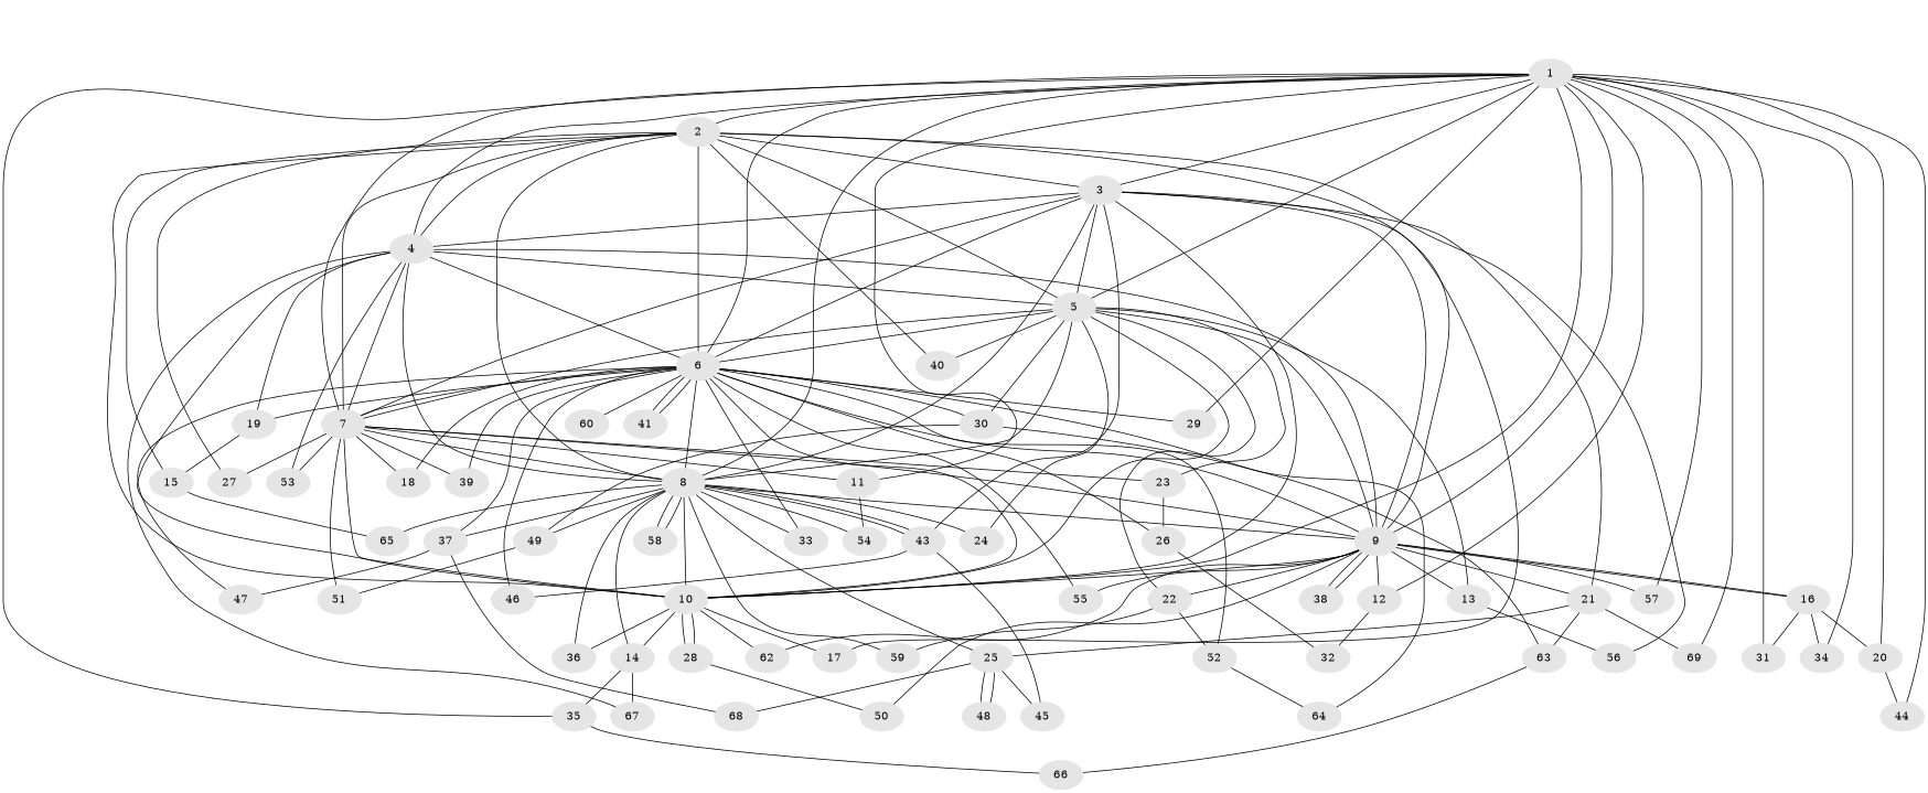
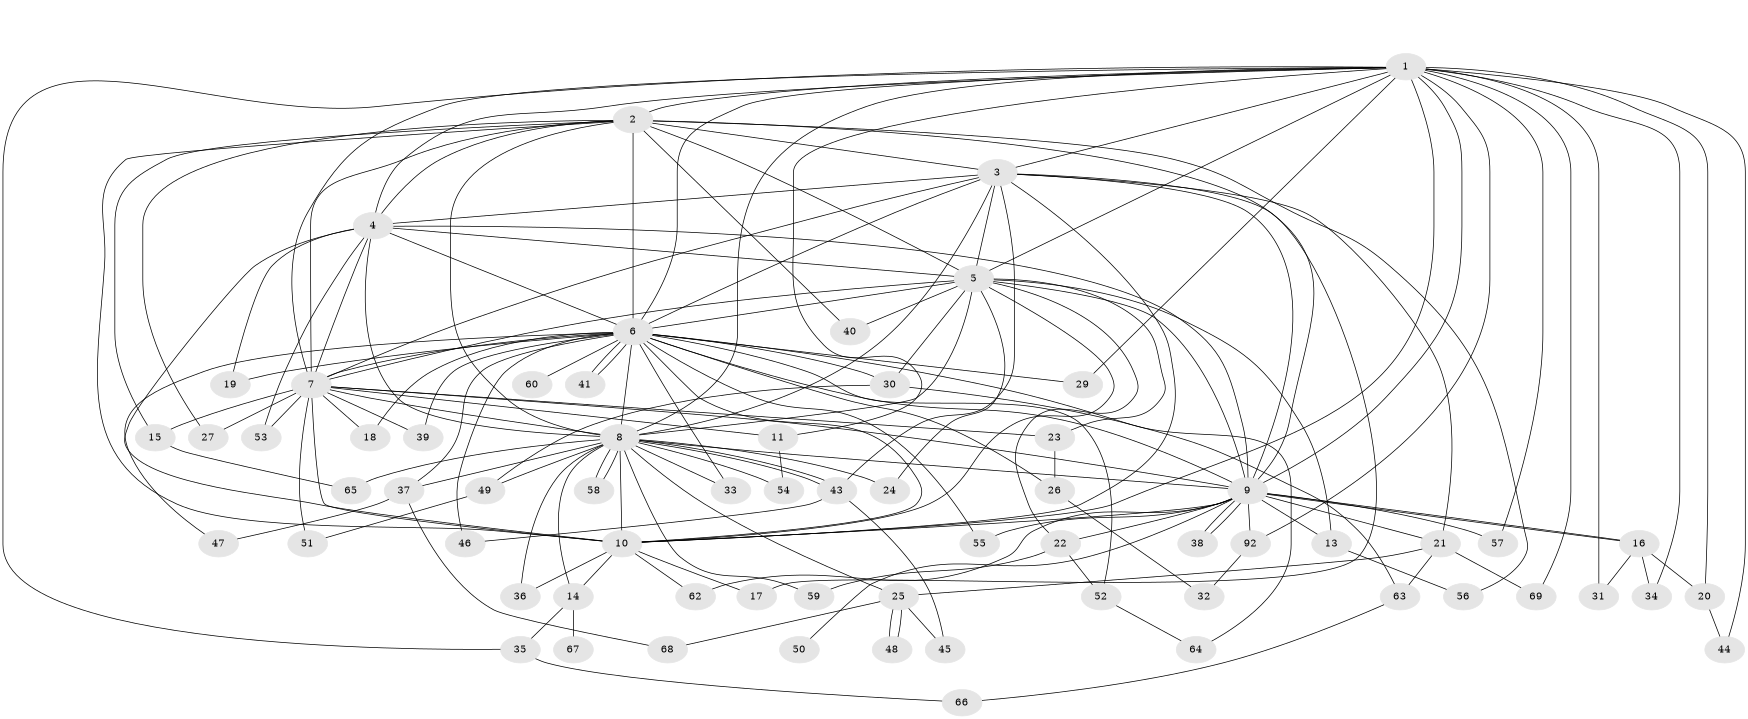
  graph {
    node [color=gray90 style=filled]
    1
    2
    3
    4
    5
    6
    7
    8
    9
    10
    11
-   12
+   12 [label=92]
    20
    29
    31
    34
    35
    44
    57
    n20 [label=69]
    15
    27
    40
    56
    17
    21
    43
    19
    53
    67
    13
    22
    23
    24
    30
    60
    18
    26
    33
    37
    39
    41
    46
    47
    52
    55
    64
    51
    14
    25
    36
    49
    54
    58
    59
    65
    16
    38
    50
    62
-   28
    32
    66
    63
    68
    45
    48
    1 -- 2
    1 -- 3
    1 -- 4
    1 -- 5
    1 -- 6
    1 -- 7
    1 -- 8
    1 -- 9
    1 -- 10
    1 -- 11
    1 -- 12
    1 -- 20
    1 -- 29
    1 -- 31
    1 -- 34
    1 -- 35
    1 -- 44
    1 -- 57
    1 -- n20
    2 -- 3
    2 -- 4
    2 -- 5
    2 -- 6
    2 -- 7
    2 -- 8
    2 -- 9
    2 -- 10
    2 -- 15
    2 -- 27
    2 -- 40
    2 -- 56
    3 -- 4
    3 -- 5
    3 -- 6
    3 -- 7
    3 -- 8
    3 -- 9
    3 -- 10
    3 -- 17
    3 -- 21
    3 -- 43
    4 -- 5
    4 -- 6
    4 -- 7
    4 -- 8
    4 -- 9
    4 -- 10
    4 -- 19
    4 -- 53
-   4 -- 67
    5 -- 6
    5 -- 7
    5 -- 8
    5 -- 9
    5 -- 10
    5 -- 40
    5 -- 13
    5 -- 22
    5 -- 23
    5 -- 24
    5 -- 30
    6 -- 7
    6 -- 8
    6 -- 9
    6 -- 10
    6 -- 29
    6 -- 19
    6 -- 30
    6 -- 60
    6 -- 18
    6 -- 26
    6 -- 33
    6 -- 37
    6 -- 39
    6 -- 41
    6 -- 41
    6 -- 46
    6 -- 47
    6 -- 52
    6 -- 55
    6 -- 64
    7 -- 8
    7 -- 9
    7 -- 10
    7 -- 11
-   19 -- 15
+   7 -- 15
    7 -- 27
    7 -- 53
    7 -- 23
    7 -- 18
    7 -- 39
    7 -- 51
    8 -- 9
    8 -- 10
    8 -- 43
    8 -- 43
    8 -- 24
    8 -- 33
    8 -- 37
    8 -- 14
    8 -- 25
    8 -- 36
    8 -- 49
    8 -- 54
    8 -- 58
    8 -- 58
    8 -- 59
    8 -- 65
    9 -- 10
    9 -- 12
    9 -- 57
    9 -- 21
    9 -- 13
    9 -- 22
    9 -- 55
    9 -- 16
    9 -- 16
    9 -- 38
    9 -- 38
    9 -- 50
    9 -- 62
    10 -- 17
    10 -- 14
    10 -- 36
    10 -- 62
-   10 -- 28
-   10 -- 28
    11 -- 54
    12 -- 32
    20 -- 44
    35 -- 66
    15 -- 65
    21 -- n20
    21 -- 25
    21 -- 63
    43 -- 46
    43 -- 45
    13 -- 56
    22 -- 52
    22 -- 59
    23 -- 26
    30 -- 49
    30 -- 63
    26 -- 32
    37 -- 47
    37 -- 68
    52 -- 64
    14 -- 35
    14 -- 67
    25 -- 68
    25 -- 45
    25 -- 48
    25 -- 48
    49 -- 51
    16 -- 20
    16 -- 31
    16 -- 34
-   28 -- 50
    63 -- 66
  }
